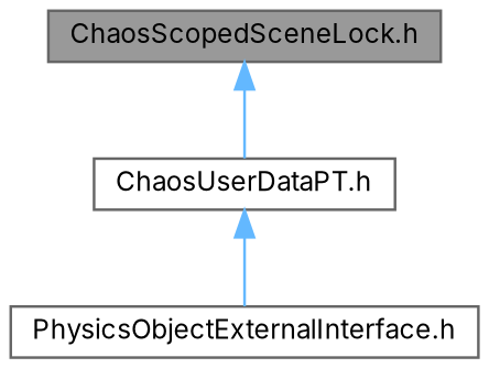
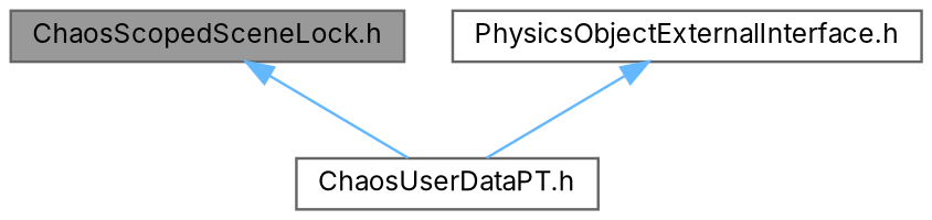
  digraph {
    fontname=Inter
    node [color=grey40 fillcolor=white fontname=Inter fontsize=10 shape=box style=filled]
    edge [color=steelblue1 dir=back fontname=Inter fontsize=10 labelfontname=Helvetica labelfontsize=10 style=solid]
    n1 [color=gray40 fillcolor=grey60 fontcolor=black height=0.2 label="ChaosScopedSceneLock.h" width=0.4]
    n2 [height=0.2 label="ChaosUserDataPT.h" width=0.4]
    n3 [height=0.2 label="PhysicsObjectExternalInterface.h" width=0.4]
    n1 -> n2
-   n2 -> n3
+   n3 -> n2
  }
